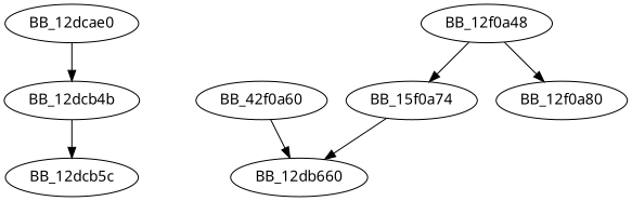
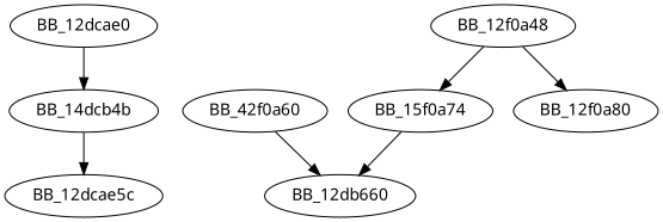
  digraph {
    fontname="Noto Sans"
    node [fontname="Noto Sans"]
    edge [fontname="Noto Sans"]
    BB_12dcae0
-   BB_12dcb4b
-   BB_12dcb5c
+   BB_12dcb4b [label=BB_14dcb4b]
+   BB_12dcb5c [label=BB_12dcae5c]
    n4 [label=BB_42f0a60]
    BB_12db660
    n6 [label=BB_12f0a48]
    n7 [label=BB_15f0a74]
    BB_12f0a80
    BB_12dcae0 -> BB_12dcb4b
    BB_12dcb4b -> BB_12dcb5c
    n4 -> BB_12db660
    n6 -> n7
    n6 -> BB_12f0a80
    n7 -> BB_12db660
  }
